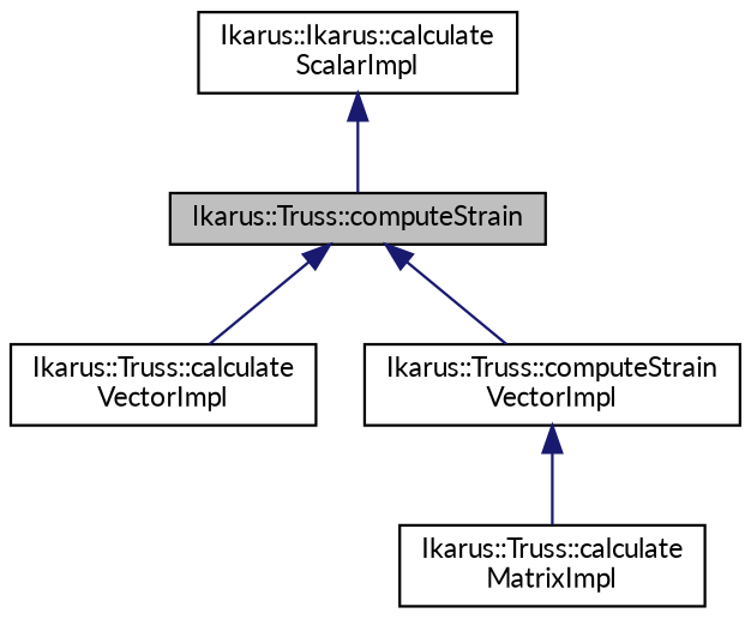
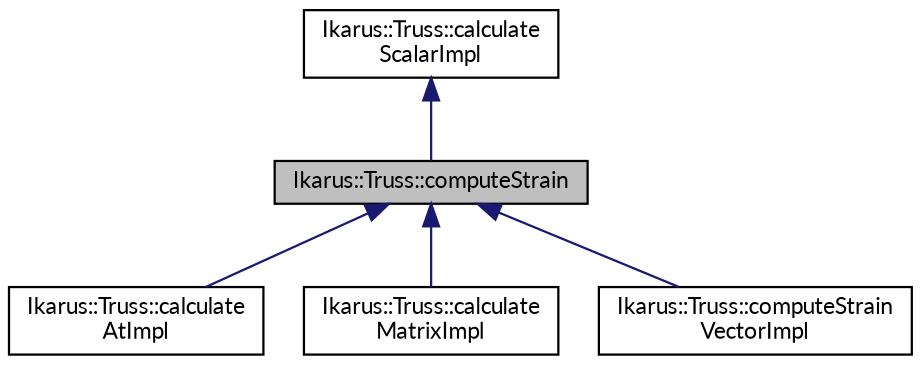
  digraph {
    fontname=Lato
    rankdir=TB
    node [color=black fillcolor=white fontname=Lato fontsize=10 shape=record style=filled]
    edge [color=midnightblue dir=back fontname=Lato fontsize=10 labelfontname=Helvetica labelfontsize=10 style=solid]
    n1 [fillcolor=grey75 fontcolor=black height=0.2 label="Ikarus::Truss::computeStrain" width=0.4]
-   n2 [height=0.2 label="Ikarus::Truss::calculate\lVectorImpl" width=0.4]
+   n2 [height=0.2 label="Ikarus::Truss::calculate\lAtImpl" width=0.4]
    n3 [height=0.2 label="Ikarus::Truss::calculate\lMatrixImpl" width=0.4]
    n4 [height=0.2 label="Ikarus::Truss::computeStrain\lVectorImpl" width=0.4]
-   n5 [height=0.2 label="Ikarus::Ikarus::calculate\lScalarImpl" width=0.4]
+   n5 [height=0.2 label="Ikarus::Truss::calculate\lScalarImpl" width=0.4]
    n1 -> n2
-   n4 -> n3
+   n1 -> n3
    n1 -> n4
    n5 -> n1
  }
